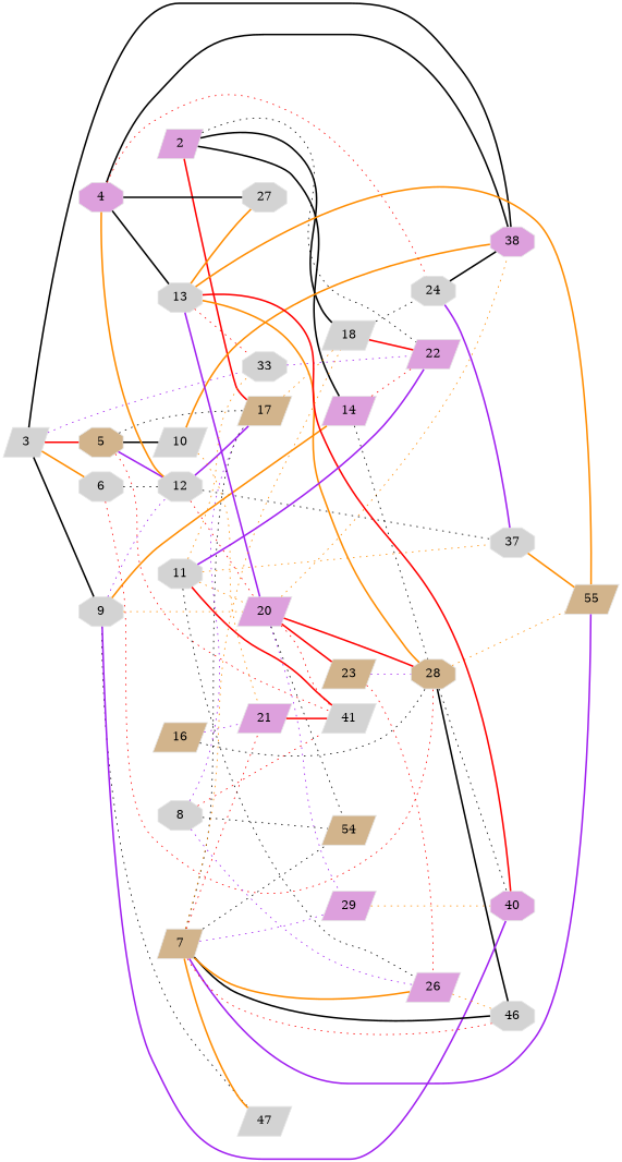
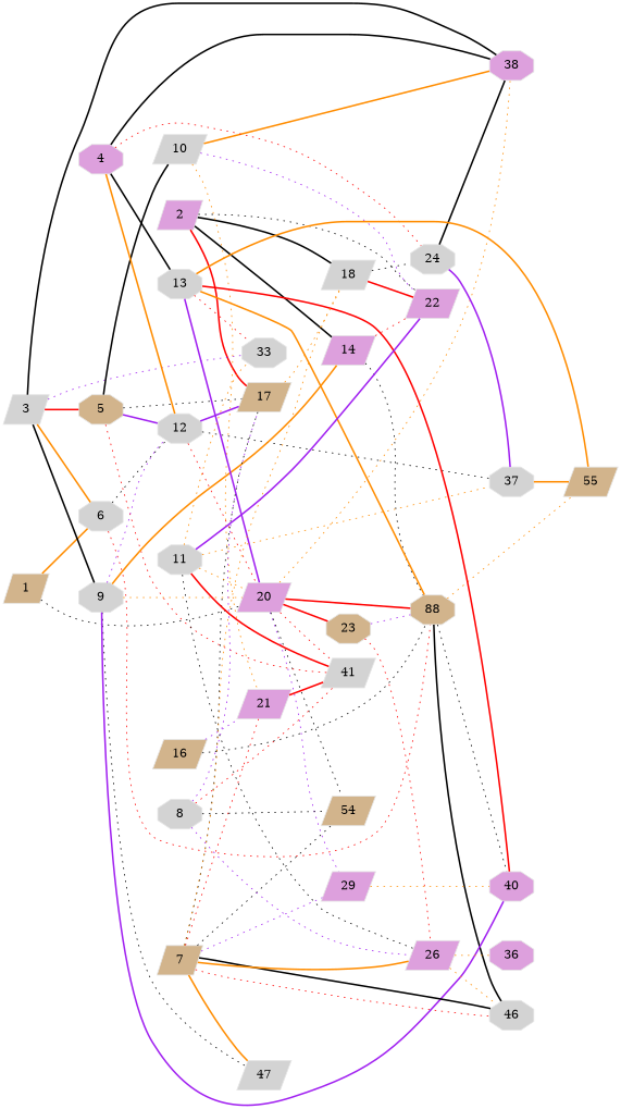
  graph {
    rankdir=LR
    node [color=gray90 fillcolor=lightgrey shape=parallelogram style=filled]
    edge [color=black style=dotted]
+   1 [fillcolor=tan]
    6 [shape=octagon]
    20 [fillcolor=plum super="+49"]
    12 [shape=octagon super="+39"]
-   28 [fillcolor=tan shape=octagon super="+51"]
+   28 [fillcolor=tan shape=octagon super="+51" label=88]
    38 [fillcolor=plum shape=octagon super="+48"]
    41 [super="+42"]
    29 [fillcolor=plum]
    54 [fillcolor=tan]
-   23 [fillcolor=tan]
+   23 [fillcolor=tan shape=octagon]
    14 [fillcolor=plum super="+53"]
    22 [fillcolor=plum super="+31"]
    2 [fillcolor=plum]
    17 [fillcolor=tan super="+45"]
    18 [super="+35"]
    24 [shape=octagon super="+32"]
    3 [super="+44"]
    5 [fillcolor=tan shape=octagon super="+30"]
    9 [shape=octagon super="+34"]
    33 [shape=octagon]
    10
    47
    40 [fillcolor=plum shape=octagon]
    37 [shape=octagon]
    4 [fillcolor=plum shape=octagon]
    13 [shape=octagon super="+15"]
-   27 [shape=octagon]
    55 [fillcolor=tan]
    21 [fillcolor=plum super="+52"]
    46 [shape=octagon]
    7 [fillcolor=tan super="+25"]
    26 [fillcolor=plum super="+50"]
+   36 [fillcolor=plum shape=octagon]
    8 [shape=octagon super="+43"]
    11 [shape=octagon super="+19"]
    16 [fillcolor=tan]
+   1 -- 6 [color=darkorange style=bold]
+   1 -- 20
    6 -- 12
    6 -- 28 [color=red]
    20 -- 28 [color=red style=bold]
    20 -- 38 [color=darkorange]
    20 -- 41 [color=red]
    20 -- 29 [color=purple]
    20 -- 54
    20 -- 23 [color=red style=bold]
    12 -- 20 [color=red]
    12 -- 17 [color=purple style=bold]
    12 -- 37
    28 -- 40
    28 -- 55 [color=darkorange]
    28 -- 46 [style=bold]
    29 -- 40 [color=darkorange]
    23 -- 28 [color=purple]
    23 -- 26 [color=red]
    14 -- 28 [weight=2]
    14 -- 22 [color=red]
    2 -- 14 [style=bold]
    2 -- 22
    2 -- 17 [color=red style=bold]
    2 -- 18 [style=bold]
    17 -- 18 [color=darkorange]
    18 -- 22 [color=red style=bold weight=2]
    18 -- 24
    24 -- 38 [style=bold]
    24 -- 37 [color=purple style=bold]
    3 -- 6 [color=darkorange style=bold]
    3 -- 38 [style=bold]
    3 -- 5 [color=red style=bold]
    3 -- 9 [style=bold]
    3 -- 33 [color=purple]
    5 -- 12 [color=purple style=bold]
    5 -- 41 [color=red]
    5 -- 17
    5 -- 10 [style=bold]
    9 -- 20 [color=darkorange]
    9 -- 12 [color=purple]
    9 -- 14 [color=darkorange style=bold]
    9 -- 47
    9 -- 40 [color=purple style=bold weight=2]
    10 -- 38 [color=darkorange style=bold]
-   33 -- 22 [color=purple]
+   10 -- 22 [color=purple]
    10 -- 21 [color=darkorange]
    37 -- 55 [color=darkorange style=bold]
    4 -- 12 [color=darkorange style=bold]
    4 -- 38 [style=bold]
    4 -- 24 [color=red]
    4 -- 13 [style=bold]
-   4 -- 27 [style=bold]
    13 -- 20 [color=purple style=bold]
    13 -- 28 [color=darkorange style=bold]
    13 -- 33 [color=red]
    13 -- 40 [color=red style=bold]
-   13 -- 27 [color=darkorange style=bold]
    13 -- 55 [color=darkorange style=bold]
    21 -- 41 [color=red style=bold]
    7 -- 29 [color=purple weight=2]
    7 -- 54
    7 -- 17
    7 -- 18 [color=darkorange weight=2]
    7 -- 47 [color=darkorange style=bold]
-   7 -- 55 [color=purple style=bold]
    7 -- 21 [color=red]
    7 -- 46 [color=red]
    7 -- 46 [style=bold]
    7 -- 26 [color=darkorange style=bold weight=2]
    26 -- 46 [color=darkorange]
+   26 -- 36 [color=darkorange]
    8 -- 41 [color=red]
    8 -- 54
    8 -- 17 [color=purple]
    8 -- 26 [color=purple]
    11 -- 20 [color=darkorange]
    11 -- 41 [color=red style=bold]
    11 -- 22 [color=purple style=bold]
    11 -- 33 [color=darkorange]
    11 -- 37 [color=darkorange]
    11 -- 26
    16 -- 28
    16 -- 21 [color=purple]
  }
